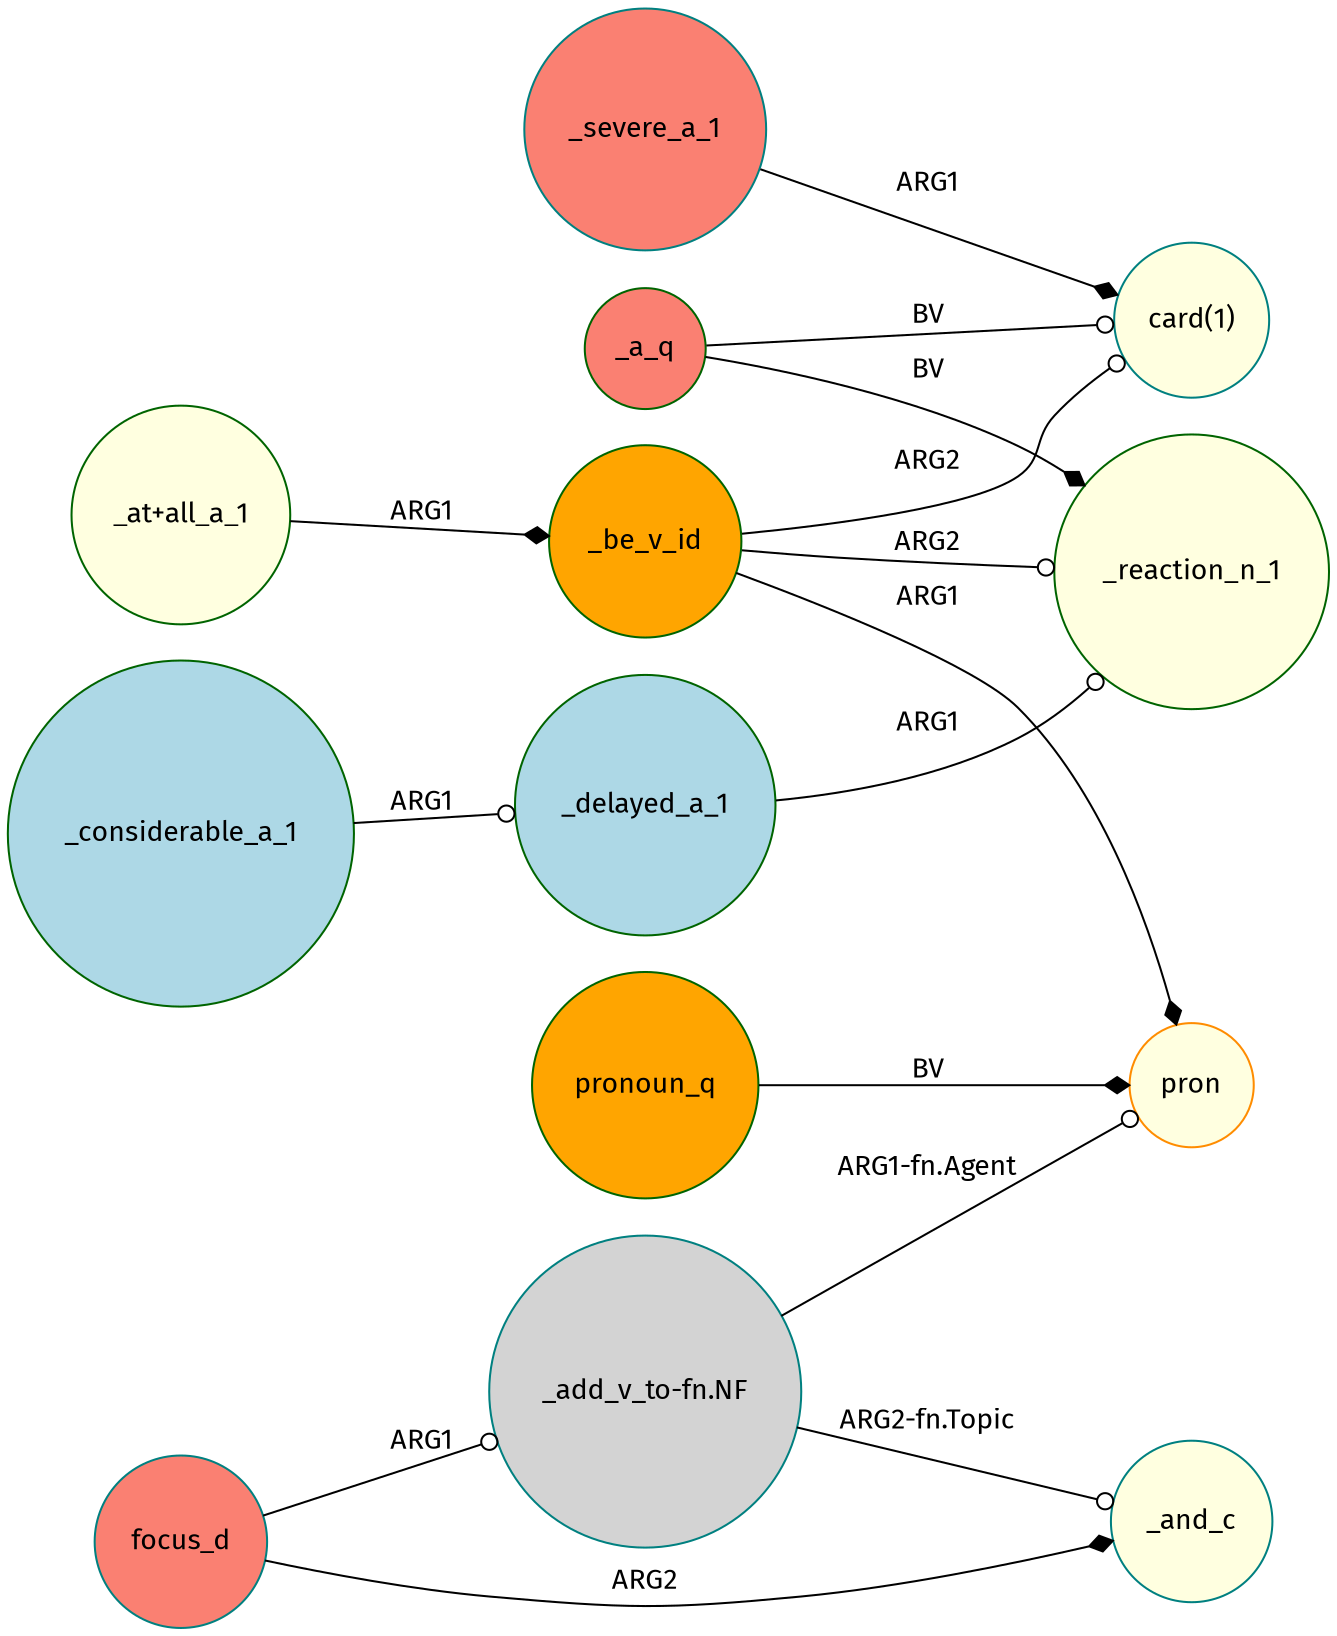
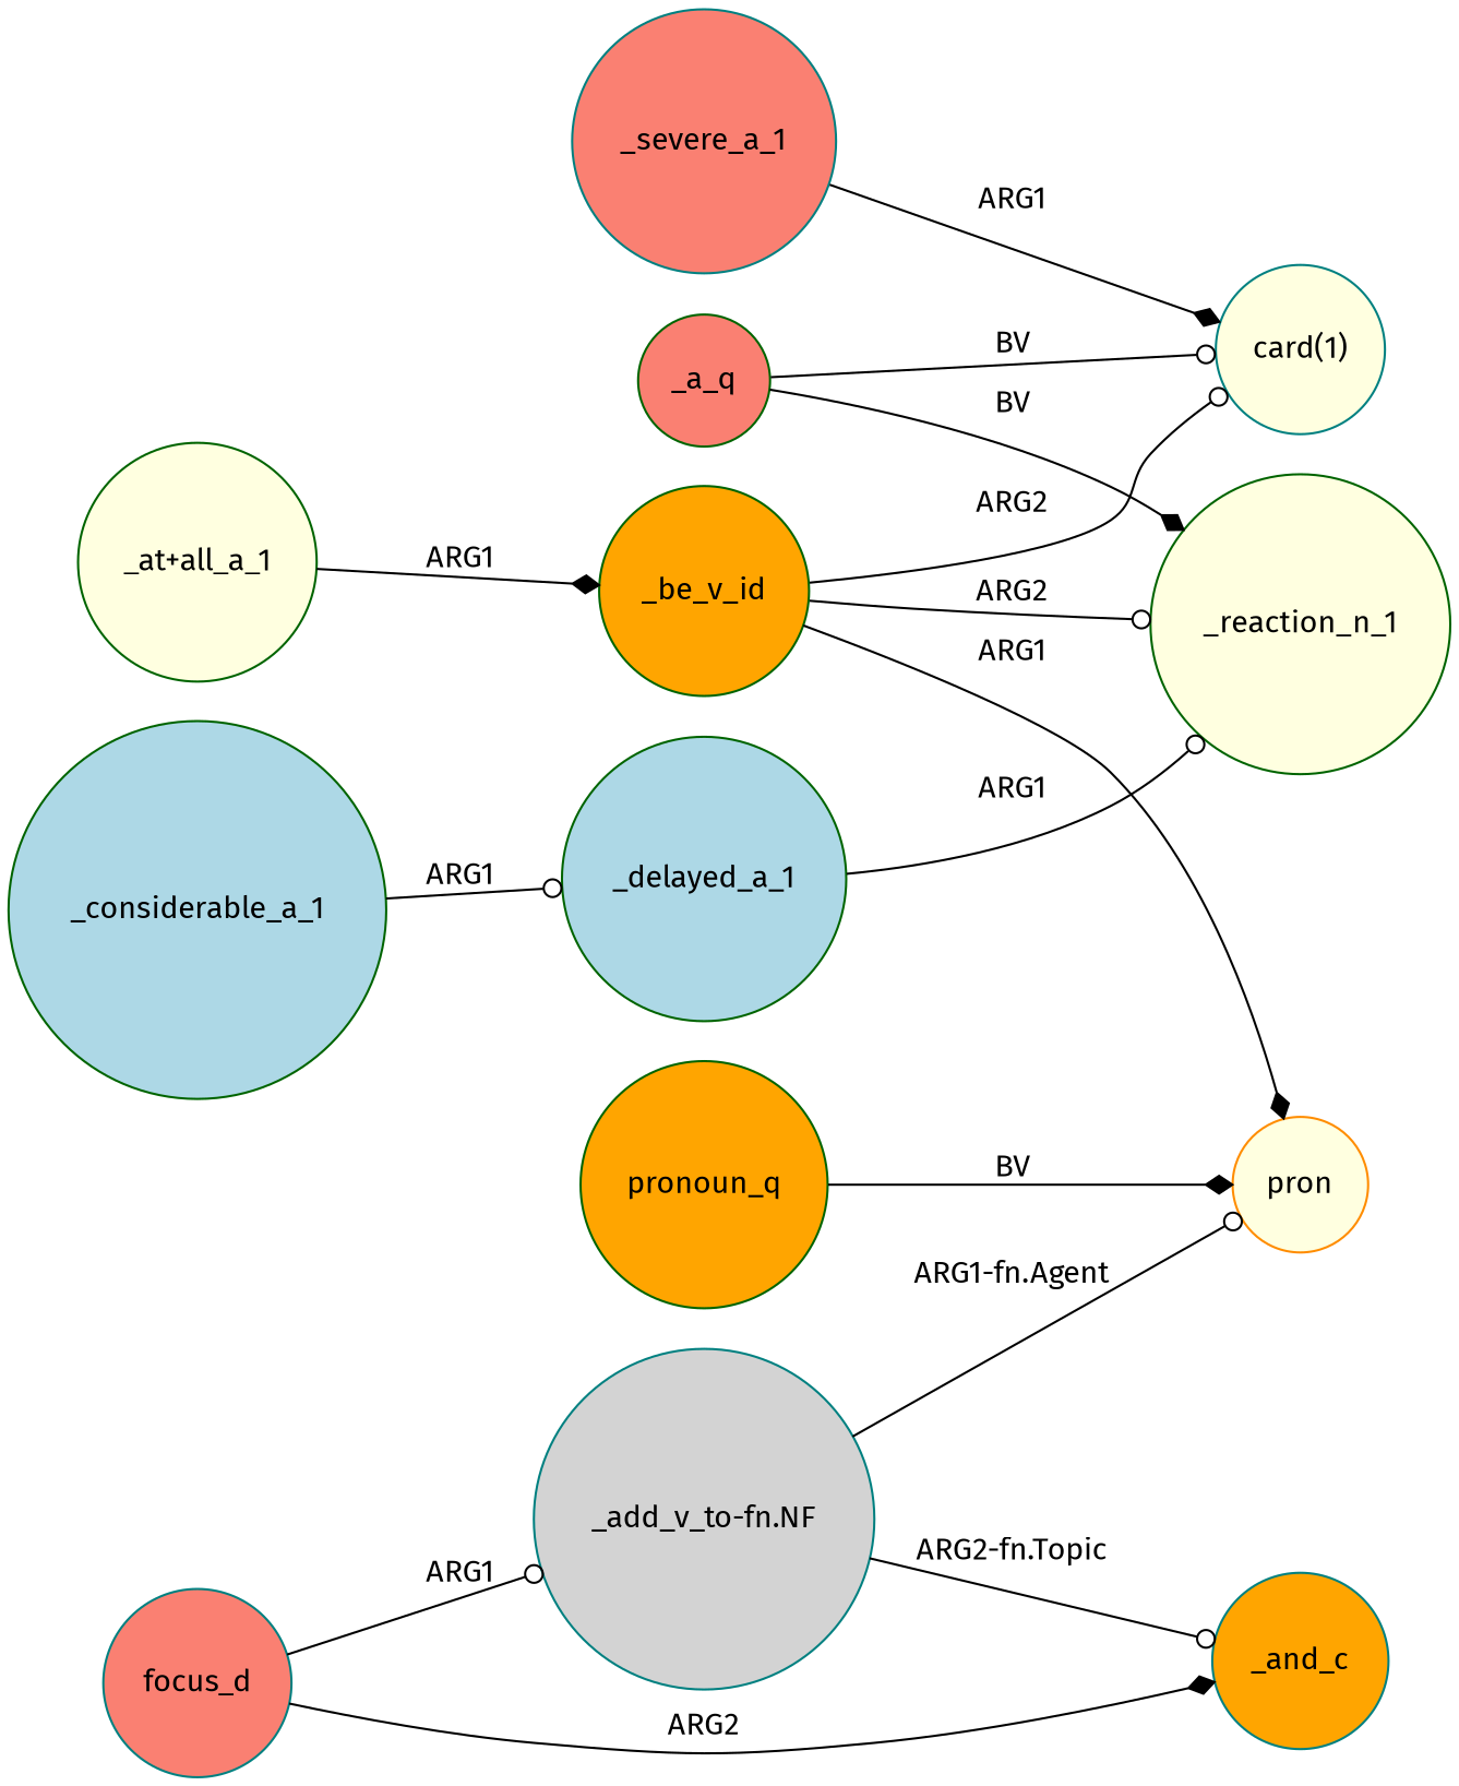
  digraph {
    fontname="Fira Sans"
    rankdir=LR
    node [color=darkgreen fillcolor=lightyellow fontname="Fira Sans" shape=circle style=filled]
    edge [arrowhead=odot fontname="Fira Sans"]
    _be_v_id [fillcolor=orange]
    _reaction_n_1
    "card(1)" [color=teal]
    pron [color=darkorange]
    _a_q [fillcolor=salmon]
    focus_d [color=teal fillcolor=salmon]
    "_add_v_to-fn.NF" [color=teal fillcolor=lightgrey]
-   _and_c [color=teal]
+   _and_c [color=teal fillcolor=orange]
    _considerable_a_1 [fillcolor=lightblue]
    _delayed_a_1 [fillcolor=lightblue]
    "_at+all_a_1"
    _severe_a_1 [color=teal fillcolor=salmon]
    pronoun_q [fillcolor=orange]
    _be_v_id -> _reaction_n_1 [label=ARG2]
    _be_v_id -> "card(1)" [label=ARG2]
    _be_v_id -> pron [arrowhead=diamond label=ARG1]
    _a_q -> _reaction_n_1 [arrowhead=diamond label=BV]
    _a_q -> "card(1)" [label=BV]
    focus_d -> "_add_v_to-fn.NF" [label=ARG1]
    focus_d -> _and_c [arrowhead=diamond label=ARG2]
    "_add_v_to-fn.NF" -> pron [label="ARG1-fn.Agent"]
    "_add_v_to-fn.NF" -> _and_c [label="ARG2-fn.Topic"]
    _considerable_a_1 -> _delayed_a_1 [label=ARG1]
    _delayed_a_1 -> _reaction_n_1 [label=ARG1]
    "_at+all_a_1" -> _be_v_id [arrowhead=diamond label=ARG1]
    _severe_a_1 -> "card(1)" [arrowhead=diamond label=ARG1]
    pronoun_q -> pron [arrowhead=diamond label=BV]
  }
